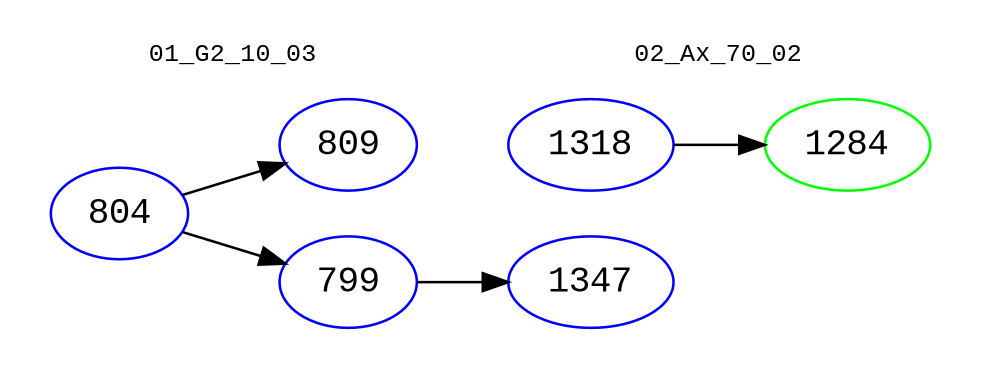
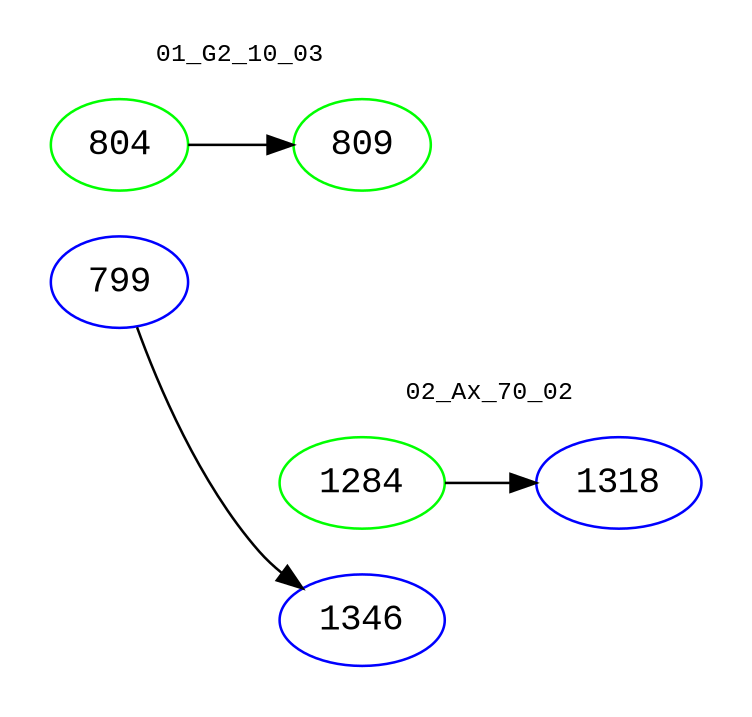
  digraph {
    fontname="Liberation Mono"
    rankdir=LR
    node [color=blue fontname="Liberation Mono"]
    edge [color=black fontname="Liberation Mono"]
    n1 [label=1318]
    n2 [color=green label=1284]
-   n3 [label=1347]
-   n4 [label=804]
+   n3 [label=1346]
+   n4 [color=green label=804]
    n5 [label=799]
-   n6 [label=809]
+   n6 [color=green label=809]
    subgraph cluster_1 {
      color=white
      fontsize=10
      label="02_Ax_70_02"
      n1
      n2
      n3
    }
    subgraph cluster_2 {
      color=white
      fontsize=10
      label="01_G2_10_03"
      n4
      n5
      n6
    }
-   n1 -> n2
-   n4 -> n5
+   n2 -> n1
    n4 -> n6
    n5 -> n3
  }
